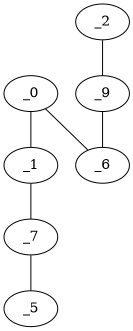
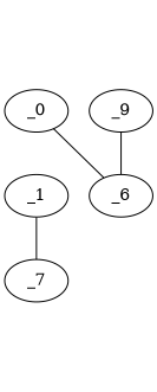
  graph {
    _0 [x=1.2559 y=2.96653]
    _1 [x=0.919851 y=0.814834]
    _6 [x=0.320356 y=0.717032]
    n4 [label=_7 x=0.983747 y=1.23613]
-   _5 [x=2.74074 y=2.01693]
-   _2 [x=2.11283 y=0.43684]
    n7 [label=_9 x=2.05 y=2.86]
-   _0 -- _1
    _0 -- _6
    _1 -- n4
-   n4 -- _5
-   _2 -- n7
    n7 -- _6
  }
